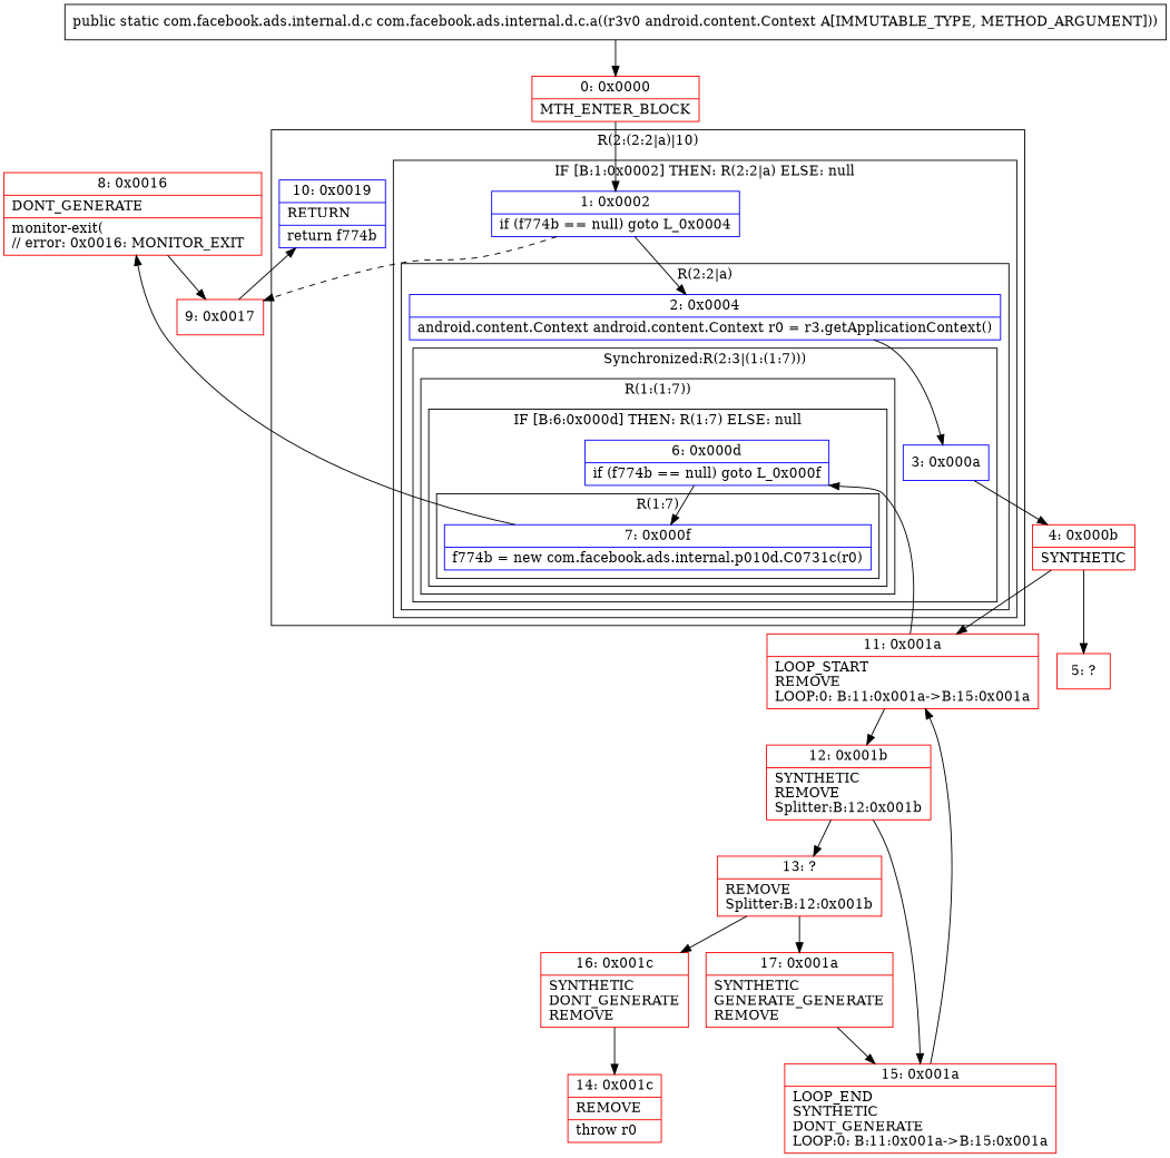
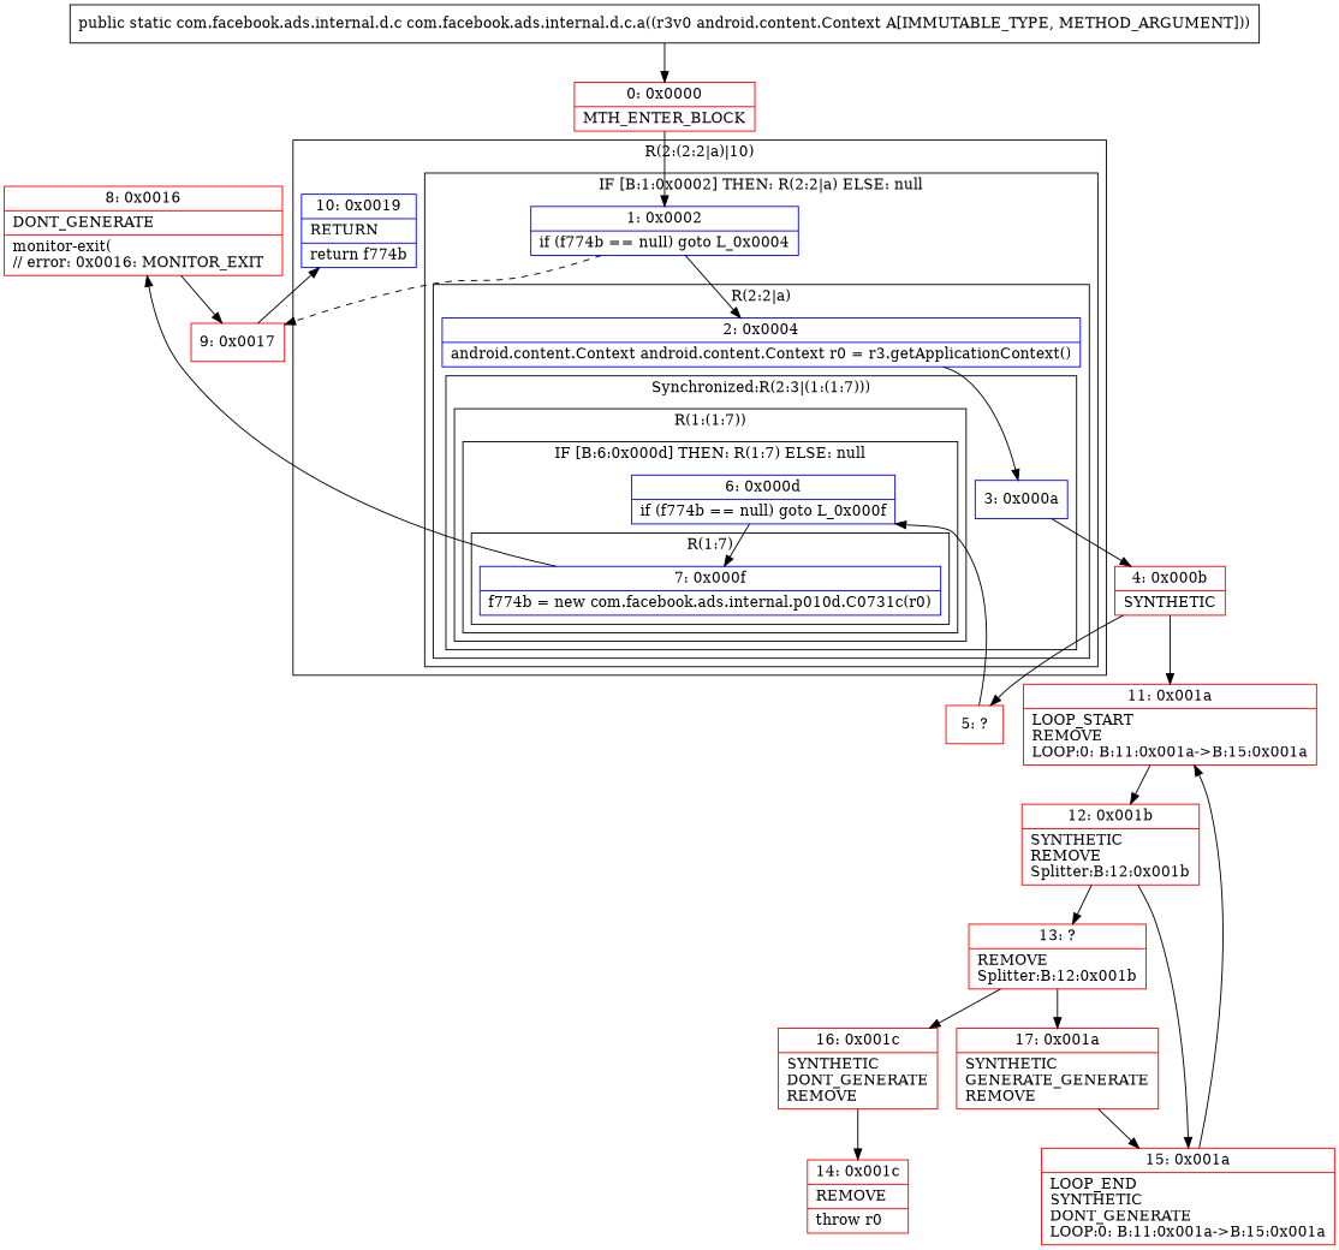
  digraph {
    node [color=red shape=record]
    n1 [color=blue label="{7\:\ 0x000f|f774b = new com.facebook.ads.internal.p010d.C0731c(r0)\l}"]
    n2 [color=blue label="{6\:\ 0x000d|if (f774b == null) goto L_0x000f\l}"]
    n3 [color=blue label="{3\:\ 0x000a}"]
    n4 [color=blue label="{2\:\ 0x0004|android.content.Context android.content.Context r0 = r3.getApplicationContext()\l}"]
    n5 [color=blue label="{1\:\ 0x0002|if (f774b == null) goto L_0x0004\l}"]
    n6 [color=blue label="{10\:\ 0x0019|RETURN\l|return f774b\l}"]
    n7 [label="{8\:\ 0x0016|DONT_GENERATE\l|monitor\-exit(\l\/\/ error: 0x0016: MONITOR_EXIT  \l}"]
    n8 [label="{4\:\ 0x000b|SYNTHETIC\l}"]
    n9 [label="{9\:\ 0x0017}"]
    n10 [label="{5\:\ ?}"]
    n11 [label="{11\:\ 0x001a|LOOP_START\lREMOVE\lLOOP:0: B:11:0x001a\-\>B:15:0x001a\l}"]
    n12 [label="{0\:\ 0x0000|MTH_ENTER_BLOCK\l}"]
    n13 [label="{12\:\ 0x001b|SYNTHETIC\lREMOVE\lSplitter:B:12:0x001b\l}"]
    n14 [label="{13\:\ ?|REMOVE\lSplitter:B:12:0x001b\l}"]
    n15 [label="{15\:\ 0x001a|LOOP_END\lSYNTHETIC\lDONT_GENERATE\lLOOP:0: B:11:0x001a\-\>B:15:0x001a\l}"]
    n16 [label="{16\:\ 0x001c|SYNTHETIC\lDONT_GENERATE\lREMOVE\l}"]
    n17 [label="{17\:\ 0x001a|SYNTHETIC\lGENERATE_GENERATE\lREMOVE\l}"]
    n18 [label="{14\:\ 0x001c|REMOVE\l|throw r0\l}"]
    n19 [label="{public static com.facebook.ads.internal.d.c com.facebook.ads.internal.d.c.a((r3v0 android.content.Context A[IMMUTABLE_TYPE, METHOD_ARGUMENT])) }" color=""]
    subgraph cluster_1 {
      label="R(2:(2:2|a)|10)"
      n6
      subgraph cluster_2 {
        label="IF [B:1:0x0002] THEN: R(2:2|a) ELSE: null"
        n5
        subgraph cluster_3 {
          label="R(2:2|a)"
          n4
          subgraph cluster_4 {
            label="Synchronized:R(2:3|(1:(1:7)))"
            n3
            subgraph cluster_5 {
              label="R(1:(1:7))"
              subgraph cluster_6 {
                label="IF [B:6:0x000d] THEN: R(1:7) ELSE: null"
                n2
                subgraph cluster_7 {
                  label="R(1:7)"
                  n1
                }
              }
            }
          }
        }
      }
    }
    n1 -> n7
    n2 -> n1
    n3 -> n8
    n4 -> n3
    n5 -> n4
    n5 -> n9 [style=dashed]
    n7 -> n9
    n8 -> n10
    n8 -> n11
    n9 -> n6
-   n11 -> n2
+   n10 -> n2
    n11 -> n13
    n12 -> n5
    n13 -> n14
    n13 -> n15
    n14 -> n16
    n14 -> n17
    n15 -> n11
    n16 -> n18
    n17 -> n15
    n19 -> n12
  }
